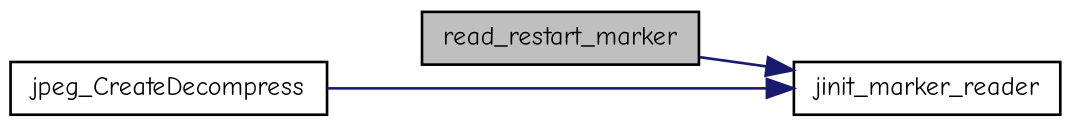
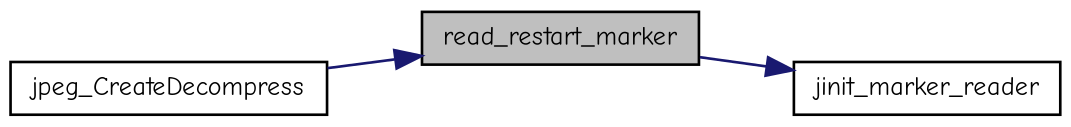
  digraph {
    fontname="Comic Neue"
    rankdir=RL
    node [color=black fontname="Comic Neue" fontsize=10 shape=record]
    edge [color=midnightblue dir=back fontname="Comic Neue" fontsize=10 labelfontname=Helvetica labelfontsize=10 style=solid]
    n1 [fillcolor=grey75 fontcolor=black height=0.2 label=read_restart_marker style=filled width=0.4]
    n2 [height=0.2 label=jinit_marker_reader width=0.4]
    n3 [height=0.2 label=jpeg_CreateDecompress width=0.4]
    n2 -> n1
-   n2 -> n3
+   n1 -> n3
  }
